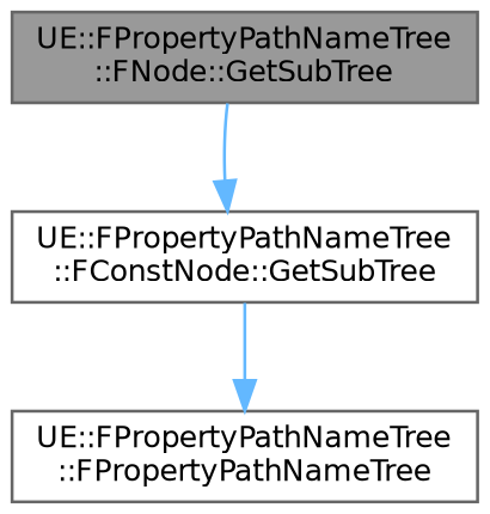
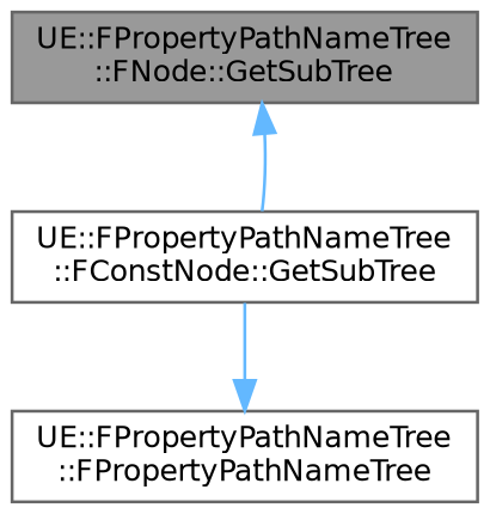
  digraph {
    rankdir=TB
    node [color=grey40 fillcolor=white fontname=Helvetica fontsize=10 shape=box style=filled]
    edge [color=steelblue1 fontname=Helvetica fontsize=10 labelfontname=Helvetica labelfontsize=10 style=solid]
    n1 [color=gray40 fillcolor=grey60 fontcolor=black height=0.2 label="UE::FPropertyPathNameTree\l::FNode::GetSubTree" width=0.4]
    n2 [height=0.2 label="UE::FPropertyPathNameTree\l::FConstNode::GetSubTree" width=0.4]
    n3 [height=0.2 label="UE::FPropertyPathNameTree\l::FPropertyPathNameTree" width=0.4]
-   n1 -> n2
+   n2 -> n1
    n2 -> n3
  }
